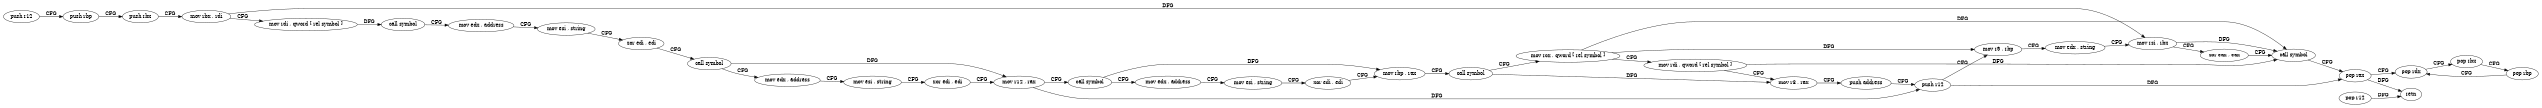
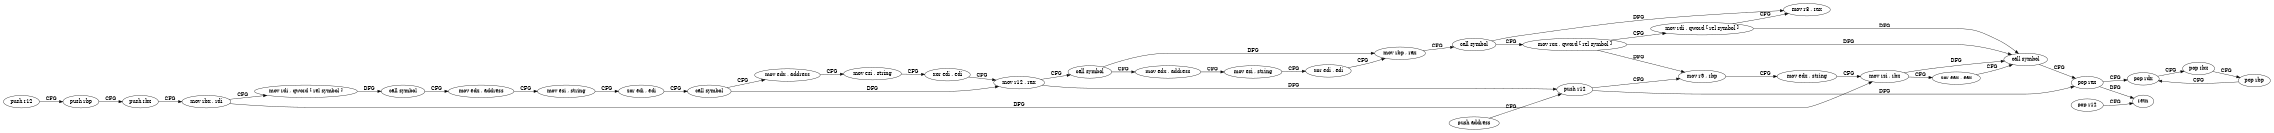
  digraph {
    rankdir=LR
    n1 [label="push r12"]
    n2 [label="push rbp"]
    n3 [label="push rbx"]
    n4 [label="mov rbx , rdi"]
    n5 [label="mov rdi , qword [ rel symbol ]"]
    n6 [label="mov rsi , rbx"]
    n7 [label="call symbol"]
    n8 [label="call symbol"]
    n9 [label="xor eax , eax"]
    n10 [label="mov edx , address"]
    n11 [label="mov esi , string"]
    n12 [label="xor edi , edi"]
    n13 [label="call symbol"]
    n14 [label="mov edx , address"]
    n15 [label="mov r12 , rax"]
    n16 [label="mov esi , string"]
    n17 [label="call symbol"]
    n18 [label="push r12"]
    n19 [label="xor edi , edi"]
    n20 [label="mov edx , address"]
    n21 [label="mov rbp , rax"]
    n22 [label="mov r9 , rbp"]
    n23 [label="pop rax"]
    n24 [label="mov esi , string"]
    n25 [label="call symbol"]
    n26 [label="xor edi , edi"]
    n27 [label="mov rcx , qword [ rel symbol ]"]
    n28 [label="mov r8 , rax"]
    n29 [label="mov edx , string"]
    n30 [label="mov rdi , qword [ rel symbol ]"]
    n31 [label="push address"]
    n32 [label="pop rdx"]
    n33 [label=retn]
    n34 [label="pop rbx"]
    n35 [label="pop rbp"]
    n36 [label="pop r12"]
    n1 -> n2 [label=CFG]
    n2 -> n3 [label=CFG]
    n3 -> n4 [label=CFG]
    n4 -> n5 [label=CFG]
    n4 -> n6 [label=DFG]
    n5 -> n7 [label=DFG]
    n6 -> n8 [label=DFG]
    n6 -> n9 [label=CFG]
    n7 -> n10 [label=CFG]
    n8 -> n23 [label=CFG]
    n9 -> n8 [label=CFG]
    n10 -> n11 [label=CFG]
    n11 -> n12 [label=CFG]
    n12 -> n13 [label=CFG]
    n13 -> n14 [label=CFG]
    n13 -> n15 [label=DFG]
    n14 -> n16 [label=CFG]
    n15 -> n17 [label=CFG]
    n15 -> n18 [label=DFG]
    n16 -> n19 [label=CFG]
    n17 -> n20 [label=CFG]
    n17 -> n21 [label=DFG]
    n18 -> n22 [label=CFG]
    n18 -> n23 [label=DFG]
    n19 -> n15 [label=CFG]
    n20 -> n24 [label=CFG]
    n21 -> n25 [label=CFG]
    n22 -> n29 [label=CFG]
    n23 -> n32 [label=CFG]
    n23 -> n33 [label=DFG]
    n24 -> n26 [label=CFG]
    n25 -> n27 [label=CFG]
    n25 -> n28 [label=DFG]
    n26 -> n21 [label=CFG]
    n27 -> n8 [label=DFG]
    n27 -> n22 [label=DFG]
    n27 -> n30 [label=CFG]
-   n28 -> n31 [label=CFG]
    n29 -> n6 [label=CFG]
    n30 -> n8 [label=DFG]
    n30 -> n28 [label=CFG]
    n31 -> n18 [label=CFG]
    n32 -> n34 [label=CFG]
    n34 -> n35 [label=CFG]
    n35 -> n32 [label=CFG]
-   n36 -> n33 [label=DFG]
+   n36 -> n33 [label=CFG]
  }
